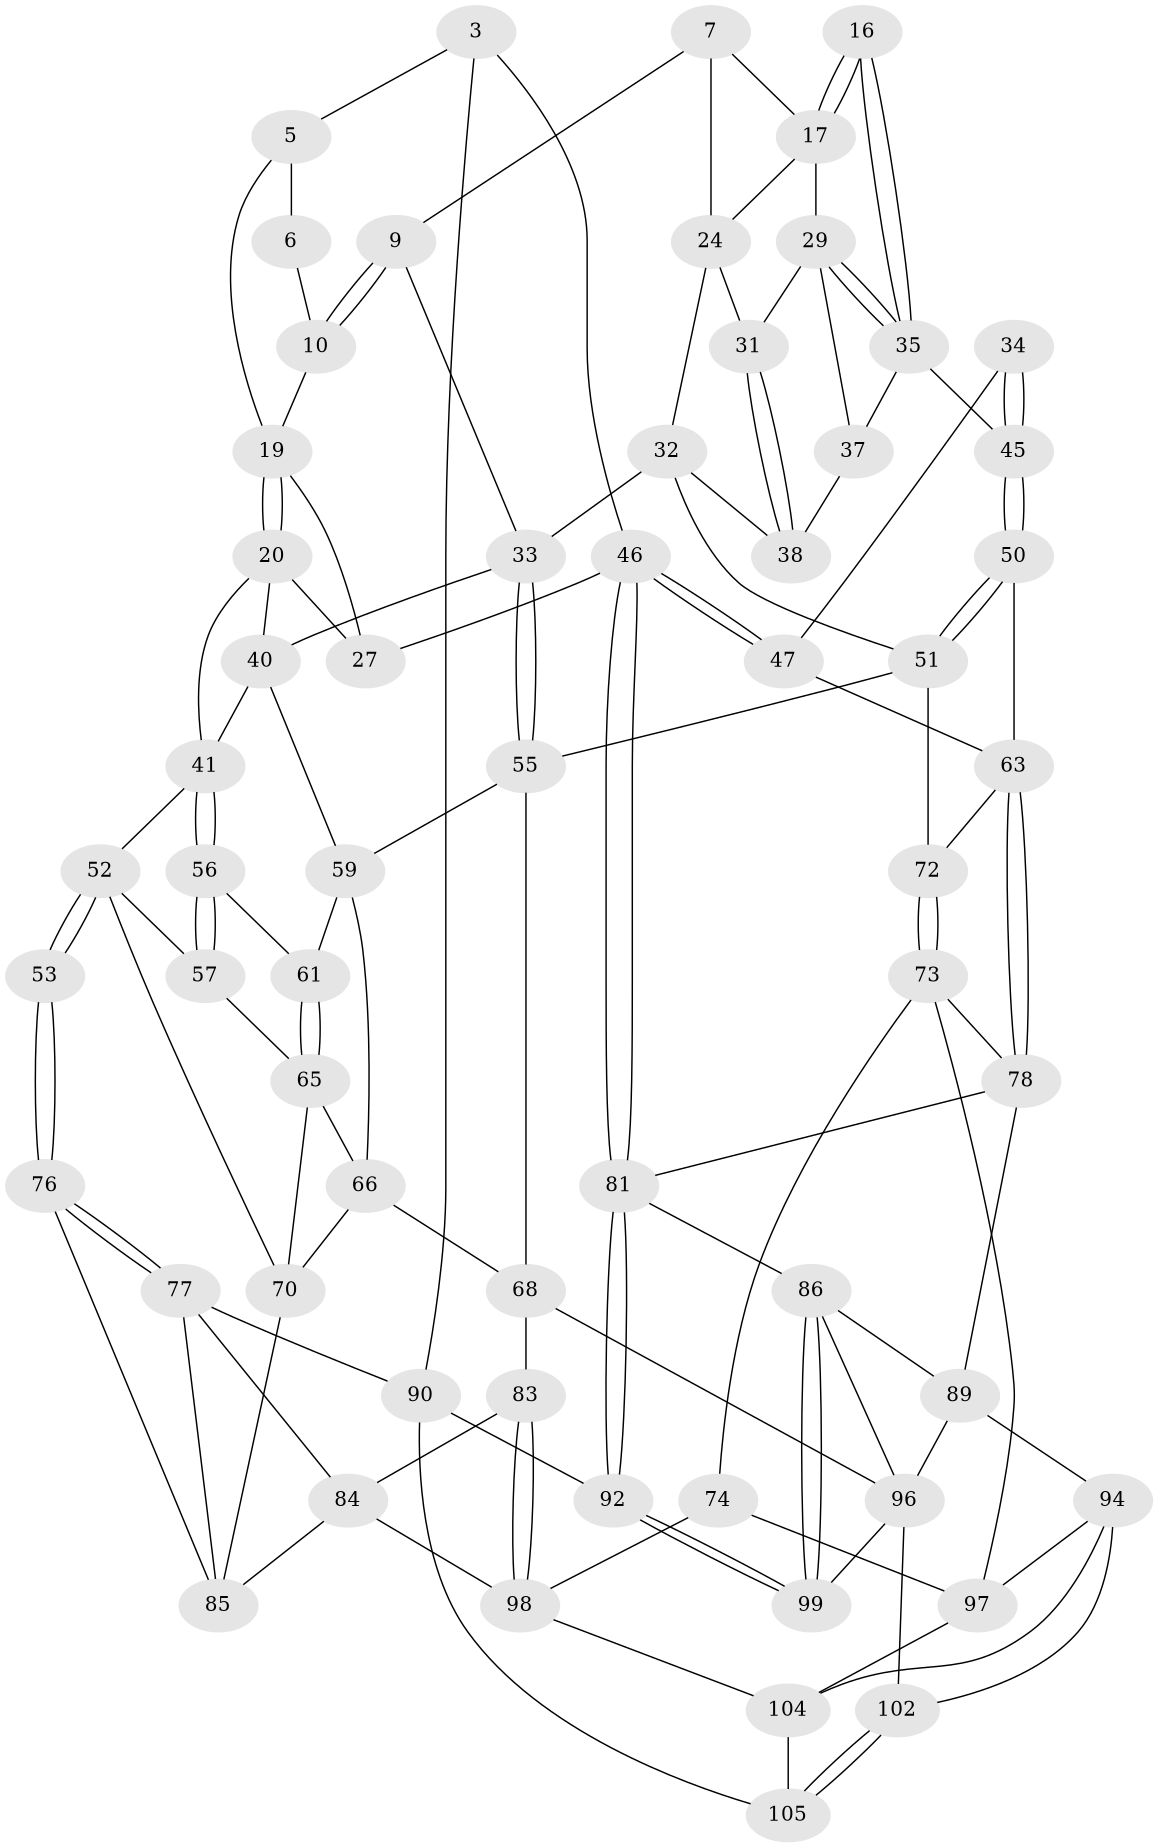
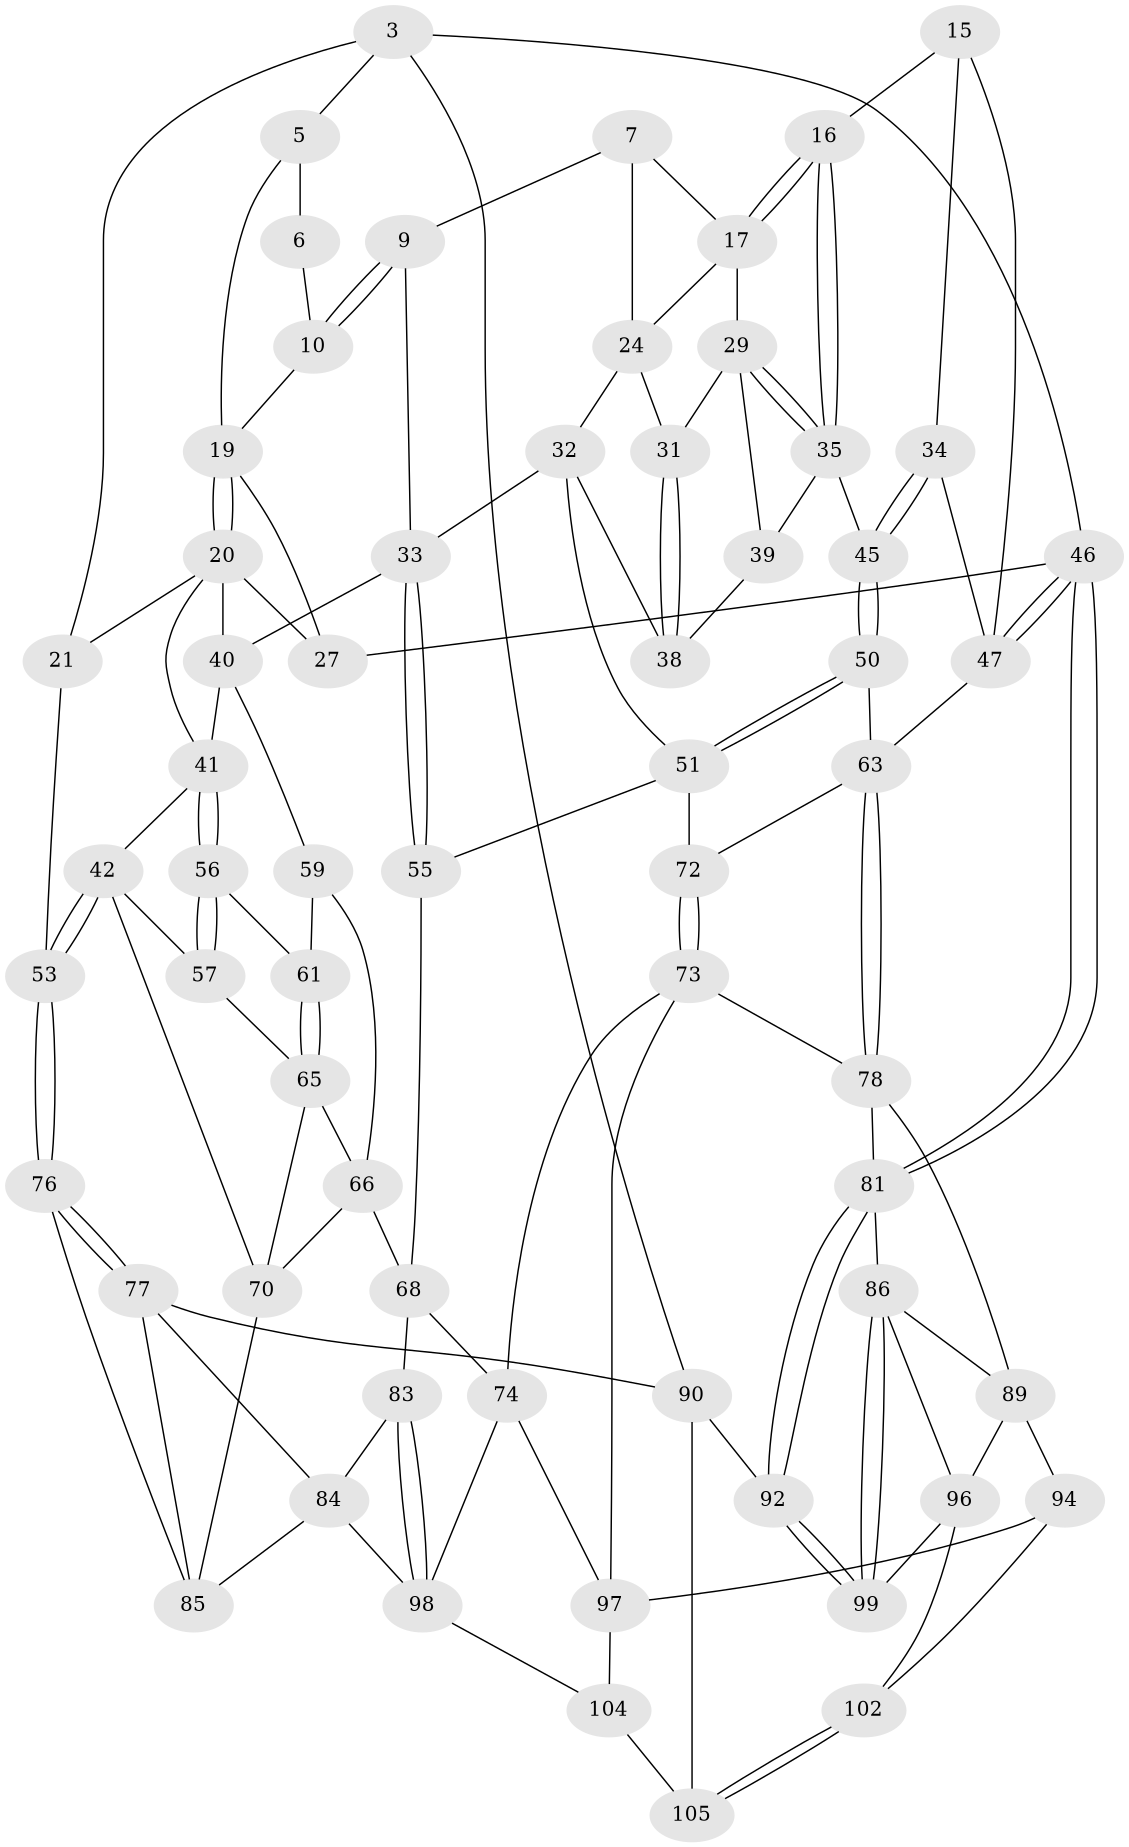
  graph {
    node [color=gray90 style=filled]
    3 [super="+4"]
    5 [super="+13"]
+   21 [super="+22"]
    46
    90 [super="+91"]
    7 [super="+8"]
    9 [super="+26"]
    17 [super="+18"]
    24 [super="+25"]
+   15 [super="+43"]
    16
    n12 [label=34]
    47 [super="+48"]
    6 [super="+11"]
    19 [super="+23"]
    53
    27
    81 [super="+82"]
    77 [super="+106"]
    85 [super="+86"]
    84 [super="+107"]
    92
    105 [super="+109"]
    10 [super="+14"]
    20 [super="+28"]
    33 [super="+34"]
    29 [super="+30"]
    31
    32 [super="+39"]
    40 [super="+49"]
    55 [super="+62"]
    35 [super="+36"]
    45
    63 [super="+64"]
-   37
+   37 [label=39]
    41 [super="+42"]
    59 [super="+60"]
-   52
+   52 [label=42]
    56
    76
    38
    51 [super="+54"]
    72
    68 [super="+75"]
    50
    61
    66 [super="+69"]
    57 [super="+58"]
    70 [super="+71"]
    n50 [label=86 super="+88"]
    78 [super="+79"]
    73 [super="+80"]
    65 [super="+67"]
    74 [super="+97"]
    83
    89 [super="+93"]
    n57 [label=97 super="+101"]
    98 [super="+108"]
    104 [super="+110"]
    96 [super="+100"]
    94 [super="+103"]
    99
    102
    3 -- 5
+   3 -- 21
    3 -- 46
    3 -- 90
    5 -- 6
    5 -- 19
+   21 -- 53
    46 -- 47
    46 -- 47
    46 -- 27
    46 -- 81
    46 -- 81
    90 -- 92
    90 -- 105 [weight=2]
    7 -- 9
    7 -- 17
    7 -- 24
    9 -- 10
    9 -- 10
    9 -- 33
    17 -- 24
    17 -- 29
    24 -- 31
    24 -- 32
+   15 -- 16
+   15 -- n12
+   15 -- 47
    16 -- 17
    16 -- 17
    16 -- 35
    16 -- 35
    n12 -- 47
    n12 -- 45
    n12 -- 45
    47 -- 63
    6 -- 10
    19 -- 27
    19 -- 20
    19 -- 20
    53 -- 76
    53 -- 76
    81 -- 92
    81 -- 92
    81 -- n50
    77 -- 90
    77 -- 85
    77 -- 84
    84 -- 85
    84 -- 98
    92 -- 99
    92 -- 99
    10 -- 19
+   20 -- 21
    20 -- 27
    20 -- 40
    20 -- 41
    33 -- 40
    33 -- 55
    33 -- 55
    29 -- 31
    29 -- 35
    29 -- 35
    29 -- 37
    31 -- 38
    31 -- 38
    32 -- 33
    32 -- 38
    32 -- 51
    40 -- 41
    40 -- 59
-   55 -- 59
    55 -- 68
    35 -- 45
    35 -- 37
    45 -- 50
    45 -- 50
    63 -- 72
    63 -- 78
    63 -- 78
    37 -- 38
    41 -- 52
    41 -- 56
    41 -- 56
    59 -- 61
    59 -- 66
    52 -- 53
    52 -- 53
    52 -- 57
    52 -- 70
    56 -- 61
    56 -- 57
    56 -- 57
    76 -- 77
    76 -- 77
    76 -- 85
    51 -- 55
    51 -- 72
    72 -- 73
    72 -- 73
-   68 -- 96
+   68 -- 74
    68 -- 83
    50 -- 63
    50 -- 51
    50 -- 51
    61 -- 65
    61 -- 65
    66 -- 68
    66 -- 70
    57 -- 65
    70 -- 85
    n50 -- 89
    n50 -- 96
    n50 -- 99
    n50 -- 99
    78 -- 81
    78 -- 89
    73 -- 78
    73 -- 74
    73 -- n57
    65 -- 66
    65 -- 70
    74 -- n57
    74 -- 98
    83 -- 84
    83 -- 98
    83 -- 98
    89 -- 96
    89 -- 94
    n57 -- 104
    98 -- 104
    104 -- 105
    96 -- 99
    96 -- 102
    94 -- n57
-   94 -- 104
    94 -- 102
    102 -- 105
    102 -- 105
  }
